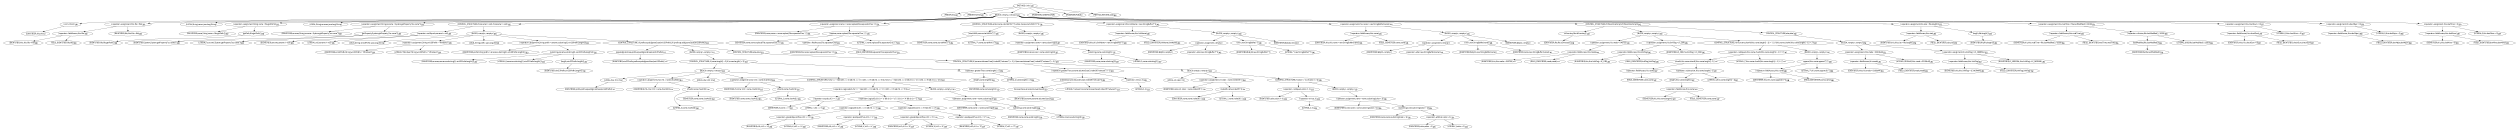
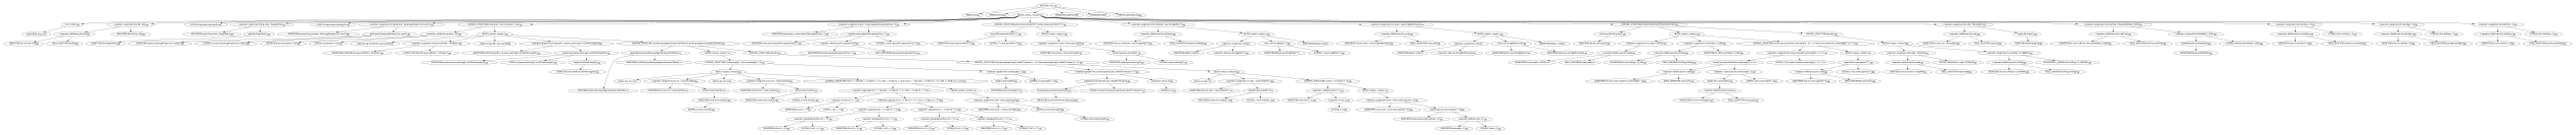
  digraph {
    fontname="IBM Plex Sans"
    node [fontname="IBM Plex Sans"]
    edge [fontname="IBM Plex Sans"]
    n1 [label=<(METHOD,&lt;init&gt;)<SUB>197</SUB>>]
    n2 [label=<(PARAM,this)<SUB>197</SUB>>]
    n3 [label=<(PARAM,File file)<SUB>197</SUB>>]
    n4 [label=<(BLOCK,&lt;empty&gt;,&lt;empty&gt;)<SUB>197</SUB>>]
    n5 [label=<(MODIFIER,CONSTRUCTOR)>]
    n6 [label=<(MODIFIER,PUBLIC)>]
    n7 [label=<(METHOD_RETURN,void)<SUB>260</SUB>>]
    n8 [label=<(&lt;init&gt;,this();)<SUB>198</SUB>>]
    n9 [label=<(&lt;operator&gt;.assignment,this.file = file)<SUB>200</SUB>>]
    n10 [label=<(LOCAL,String name: java.lang.String)>]
    n11 [label=<(&lt;operator&gt;.assignment,String name = file.getPath())<SUB>202</SUB>>]
    n12 [label=<(LOCAL,String osname: java.lang.String)>]
    n13 [label=<(&lt;operator&gt;.assignment,String osname = System.getProperty(&quot;os.name&quot;))<SUB>203</SUB>>]
    n14 [label=<(CONTROL_STRUCTURE,if (osname != null),if (osname != null))<SUB>205</SUB>>]
    n15 [label=<(&lt;operator&gt;.assignment,name = name.replace(File.separatorChar, '/'))<SUB>231</SUB>>]
    n16 [label=<(CONTROL_STRUCTURE,while (name.startsWith(&quot;/&quot;)),while (name.startsWith(&quot;/&quot;)))<SUB>236</SUB>>]
    n17 [label=<(&lt;operator&gt;.assignment,this.linkName = new StringBuffer(&quot;&quot;))<SUB>240</SUB>>]
    n18 [label=<(&lt;operator&gt;.assignment,this.name = new StringBuffer(name))<SUB>241</SUB>>]
    n19 [label=<(CONTROL_STRUCTURE,if (file.isDirectory()),if (file.isDirectory()))<SUB>243</SUB>>]
    n20 [label=<(&lt;operator&gt;.assignment,this.size = file.length())<SUB>255</SUB>>]
    n21 [label=<(&lt;operator&gt;.assignment,this.modTime = file.lastModified() / 1000)<SUB>256</SUB>>]
    n22 [label=<(&lt;operator&gt;.assignment,this.checkSum = 0)<SUB>257</SUB>>]
    n23 [label=<(&lt;operator&gt;.assignment,this.devMajor = 0)<SUB>258</SUB>>]
    n24 [label=<(&lt;operator&gt;.assignment,this.devMinor = 0)<SUB>259</SUB>>]
    n25 [label=<(IDENTIFIER,this,this();)>]
    n26 [label=<(&lt;operator&gt;.fieldAccess,this.file)<SUB>200</SUB>>]
    n27 [label=<(IDENTIFIER,file,this.file = file)<SUB>200</SUB>>]
    n28 [label=<(IDENTIFIER,name,String name = file.getPath())<SUB>202</SUB>>]
    n29 [label=<(getPath,file.getPath())<SUB>202</SUB>>]
    n30 [label=<(IDENTIFIER,osname,String osname = System.getProperty(&quot;os.name&quot;))<SUB>203</SUB>>]
    n31 [label=<(getProperty,System.getProperty(&quot;os.name&quot;))<SUB>203</SUB>>]
    n32 [label=<(&lt;operator&gt;.notEquals,osname != null)<SUB>205</SUB>>]
    n33 [label=<(BLOCK,&lt;empty&gt;,&lt;empty&gt;)<SUB>205</SUB>>]
    n34 [label=<(IDENTIFIER,name,name = name.replace(File.separatorChar, '/'))<SUB>231</SUB>>]
    n35 [label=<(replace,name.replace(File.separatorChar, '/'))<SUB>231</SUB>>]
    n36 [label=<(startsWith,name.startsWith(&quot;/&quot;))<SUB>236</SUB>>]
    n37 [label=<(BLOCK,&lt;empty&gt;,&lt;empty&gt;)<SUB>236</SUB>>]
    n38 [label=<(&lt;operator&gt;.fieldAccess,this.linkName)<SUB>240</SUB>>]
    n39 [label=<(BLOCK,&lt;empty&gt;,&lt;empty&gt;)<SUB>240</SUB>>]
    n40 [label=<(&lt;operator&gt;.fieldAccess,this.name)<SUB>241</SUB>>]
    n41 [label=<(BLOCK,&lt;empty&gt;,&lt;empty&gt;)<SUB>241</SUB>>]
    n42 [label=<(isDirectory,file.isDirectory())<SUB>243</SUB>>]
    n43 [label=<(BLOCK,&lt;empty&gt;,&lt;empty&gt;)<SUB>243</SUB>>]
    n44 [label=<(CONTROL_STRUCTURE,else,else)<SUB>250</SUB>>]
    n45 [label=<(&lt;operator&gt;.fieldAccess,this.size)<SUB>255</SUB>>]
    n46 [label=<(length,file.length())<SUB>255</SUB>>]
    n47 [label=<(&lt;operator&gt;.fieldAccess,this.modTime)<SUB>256</SUB>>]
    n48 [label=<(&lt;operator&gt;.division,file.lastModified() / 1000)<SUB>256</SUB>>]
    n49 [label=<(&lt;operator&gt;.fieldAccess,this.checkSum)<SUB>257</SUB>>]
    n50 [label=<(LITERAL,0,this.checkSum = 0)<SUB>257</SUB>>]
    n51 [label=<(&lt;operator&gt;.fieldAccess,this.devMajor)<SUB>258</SUB>>]
    n52 [label=<(LITERAL,0,this.devMajor = 0)<SUB>258</SUB>>]
    n53 [label=<(&lt;operator&gt;.fieldAccess,this.devMinor)<SUB>259</SUB>>]
    n54 [label=<(LITERAL,0,this.devMinor = 0)<SUB>259</SUB>>]
    n55 [label=<(IDENTIFIER,this,this.file = file)<SUB>200</SUB>>]
    n56 [label=<(FIELD_IDENTIFIER,file,file)<SUB>200</SUB>>]
    n57 [label=<(IDENTIFIER,file,file.getPath())<SUB>202</SUB>>]
    n58 [label=<(IDENTIFIER,System,System.getProperty(&quot;os.name&quot;))<SUB>203</SUB>>]
    n59 [label=<(LITERAL,&quot;os.name&quot;,System.getProperty(&quot;os.name&quot;))<SUB>203</SUB>>]
    n60 [label=<(IDENTIFIER,osname,osname != null)<SUB>205</SUB>>]
    n61 [label=<(LITERAL,null,osname != null)<SUB>205</SUB>>]
    n62 [label=<(LOCAL,String win32Prefix: java.lang.String)>]
    n63 [label=<(&lt;operator&gt;.assignment,String win32Prefix = &quot;Windows&quot;)<SUB>209</SUB>>]
    n64 [label=<(LOCAL,String prefix: java.lang.String)>]
    n65 [label=<(&lt;operator&gt;.assignment,String prefix = osname.substring(0, win32Prefix.length()))<SUB>210</SUB>>]
    n66 [label=<(CONTROL_STRUCTURE,if (prefix.equalsIgnoreCase(win32Prefix)),if (prefix.equalsIgnoreCase(win32Prefix)))<SUB>212</SUB>>]
    n67 [label=<(IDENTIFIER,win32Prefix,String win32Prefix = &quot;Windows&quot;)<SUB>209</SUB>>]
    n68 [label=<(LITERAL,&quot;Windows&quot;,String win32Prefix = &quot;Windows&quot;)<SUB>209</SUB>>]
    n69 [label=<(IDENTIFIER,prefix,String prefix = osname.substring(0, win32Prefix.length()))<SUB>210</SUB>>]
    n70 [label=<(substring,osname.substring(0, win32Prefix.length()))<SUB>210</SUB>>]
    n71 [label=<(equalsIgnoreCase,prefix.equalsIgnoreCase(win32Prefix))<SUB>212</SUB>>]
    n72 [label=<(BLOCK,&lt;empty&gt;,&lt;empty&gt;)<SUB>212</SUB>>]
    n73 [label=<(CONTROL_STRUCTURE,else,else)<SUB>223</SUB>>]
    n74 [label=<(IDENTIFIER,osname,osname.substring(0, win32Prefix.length()))<SUB>210</SUB>>]
    n75 [label=<(LITERAL,0,osname.substring(0, win32Prefix.length()))<SUB>210</SUB>>]
    n76 [label=<(length,win32Prefix.length())<SUB>210</SUB>>]
    n77 [label=<(IDENTIFIER,win32Prefix,win32Prefix.length())<SUB>210</SUB>>]
    n78 [label=<(IDENTIFIER,prefix,prefix.equalsIgnoreCase(win32Prefix))<SUB>212</SUB>>]
    n79 [label=<(IDENTIFIER,win32Prefix,prefix.equalsIgnoreCase(win32Prefix))<SUB>212</SUB>>]
    n80 [label=<(CONTROL_STRUCTURE,if (name.length() &gt; 2),if (name.length() &gt; 2))<SUB>213</SUB>>]
    n81 [label=<(CONTROL_STRUCTURE,if (osname.toLowerCase().indexOf(&quot;netware&quot;) &gt; -1),if (osname.toLowerCase().indexOf(&quot;netware&quot;) &gt; -1))<SUB>223</SUB>>]
    n82 [label=<(&lt;operator&gt;.greaterThan,name.length() &gt; 2)<SUB>213</SUB>>]
    n83 [label=<(BLOCK,&lt;empty&gt;,&lt;empty&gt;)<SUB>213</SUB>>]
    n84 [label=<(length,name.length())<SUB>213</SUB>>]
    n85 [label=<(LITERAL,2,name.length() &gt; 2)<SUB>213</SUB>>]
    n86 [label=<(LOCAL,char ch1: char)>]
    n87 [label=<(&lt;operator&gt;.assignment,char ch1 = name.charAt(0))<SUB>214</SUB>>]
    n88 [label=<(LOCAL,char ch2: char)>]
    n89 [label=<(&lt;operator&gt;.assignment,char ch2 = name.charAt(1))<SUB>215</SUB>>]
    n90 [label=<(CONTROL_STRUCTURE,if (ch2 == ':' &amp;&amp; ((ch1 &gt;= 'a' &amp;&amp; ch1 &lt;= 'z') || (ch1 &gt;= 'A' &amp;&amp; ch1 &lt;= 'Z'))),if (ch2 == ':' &amp;&amp; ((ch1 &gt;= 'a' &amp;&amp; ch1 &lt;= 'z') || (ch1 &gt;= 'A' &amp;&amp; ch1 &lt;= 'Z'))))<SUB>217</SUB>>]
    n91 [label=<(IDENTIFIER,name,name.length())<SUB>213</SUB>>]
    n92 [label=<(IDENTIFIER,ch1,char ch1 = name.charAt(0))<SUB>214</SUB>>]
    n93 [label=<(charAt,name.charAt(0))<SUB>214</SUB>>]
    n94 [label=<(IDENTIFIER,ch2,char ch2 = name.charAt(1))<SUB>215</SUB>>]
    n95 [label=<(charAt,name.charAt(1))<SUB>215</SUB>>]
    n96 [label=<(&lt;operator&gt;.logicalAnd,ch2 == ':' &amp;&amp; ((ch1 &gt;= 'a' &amp;&amp; ch1 &lt;= 'z') || (ch1 &gt;= 'A' &amp;&amp; ch1 &lt;= 'Z')))<SUB>217</SUB>>]
    n97 [label=<(BLOCK,&lt;empty&gt;,&lt;empty&gt;)<SUB>219</SUB>>]
    n98 [label=<(IDENTIFIER,name,name.charAt(0))<SUB>214</SUB>>]
    n99 [label=<(LITERAL,0,name.charAt(0))<SUB>214</SUB>>]
    n100 [label=<(IDENTIFIER,name,name.charAt(1))<SUB>215</SUB>>]
    n101 [label=<(LITERAL,1,name.charAt(1))<SUB>215</SUB>>]
    n102 [label=<(&lt;operator&gt;.equals,ch2 == ':')<SUB>217</SUB>>]
    n103 [label=<(&lt;operator&gt;.logicalOr,(ch1 &gt;= 'a' &amp;&amp; ch1 &lt;= 'z') || (ch1 &gt;= 'A' &amp;&amp; ch1 &lt;= 'Z'))<SUB>218</SUB>>]
    n104 [label=<(&lt;operator&gt;.assignment,name = name.substring(2))<SUB>220</SUB>>]
    n105 [label=<(IDENTIFIER,ch2,ch2 == ':')<SUB>217</SUB>>]
    n106 [label=<(LITERAL,':',ch2 == ':')<SUB>217</SUB>>]
    n107 [label=<(&lt;operator&gt;.logicalAnd,ch1 &gt;= 'a' &amp;&amp; ch1 &lt;= 'z')<SUB>218</SUB>>]
    n108 [label=<(&lt;operator&gt;.logicalAnd,ch1 &gt;= 'A' &amp;&amp; ch1 &lt;= 'Z')<SUB>219</SUB>>]
    n109 [label=<(&lt;operator&gt;.greaterEqualsThan,ch1 &gt;= 'a')<SUB>218</SUB>>]
    n110 [label=<(&lt;operator&gt;.lessEqualsThan,ch1 &lt;= 'z')<SUB>218</SUB>>]
    n111 [label=<(&lt;operator&gt;.greaterEqualsThan,ch1 &gt;= 'A')<SUB>219</SUB>>]
    n112 [label=<(&lt;operator&gt;.lessEqualsThan,ch1 &lt;= 'Z')<SUB>219</SUB>>]
    n113 [label=<(IDENTIFIER,ch1,ch1 &gt;= 'a')<SUB>218</SUB>>]
    n114 [label=<(LITERAL,'a',ch1 &gt;= 'a')<SUB>218</SUB>>]
    n115 [label=<(IDENTIFIER,ch1,ch1 &lt;= 'z')<SUB>218</SUB>>]
    n116 [label=<(LITERAL,'z',ch1 &lt;= 'z')<SUB>218</SUB>>]
    n117 [label=<(IDENTIFIER,ch1,ch1 &gt;= 'A')<SUB>219</SUB>>]
    n118 [label=<(LITERAL,'A',ch1 &gt;= 'A')<SUB>219</SUB>>]
    n119 [label=<(IDENTIFIER,ch1,ch1 &lt;= 'Z')<SUB>219</SUB>>]
    n120 [label=<(LITERAL,'Z',ch1 &lt;= 'Z')<SUB>219</SUB>>]
    n121 [label=<(IDENTIFIER,name,name = name.substring(2))<SUB>220</SUB>>]
    n122 [label=<(substring,name.substring(2))<SUB>220</SUB>>]
-   n123 [label=<(IDENTIFIER,name,name.substring(2))<SUB>220</SUB>>]
    n124 [label=<(LITERAL,2,name.substring(2))<SUB>220</SUB>>]
    n125 [label=<(&lt;operator&gt;.greaterThan,osname.toLowerCase().indexOf(&quot;netware&quot;) &gt; -1)<SUB>223</SUB>>]
    n126 [label=<(BLOCK,&lt;empty&gt;,&lt;empty&gt;)<SUB>223</SUB>>]
    n127 [label=<(indexOf,osname.toLowerCase().indexOf(&quot;netware&quot;))<SUB>223</SUB>>]
    n128 [label=<(&lt;operator&gt;.minus,-1)<SUB>223</SUB>>]
    n129 [label=<(LOCAL,int colon: int)>]
    n130 [label=<(&lt;operator&gt;.assignment,int colon = name.indexOf(':'))<SUB>224</SUB>>]
    n131 [label=<(CONTROL_STRUCTURE,if (colon != -1),if (colon != -1))<SUB>225</SUB>>]
    n132 [label=<(toLowerCase,osname.toLowerCase())<SUB>223</SUB>>]
    n133 [label=<(LITERAL,&quot;netware&quot;,osname.toLowerCase().indexOf(&quot;netware&quot;))<SUB>223</SUB>>]
    n134 [label=<(LITERAL,1,-1)<SUB>223</SUB>>]
    n135 [label=<(IDENTIFIER,osname,osname.toLowerCase())<SUB>223</SUB>>]
    n136 [label=<(IDENTIFIER,colon,int colon = name.indexOf(':'))<SUB>224</SUB>>]
    n137 [label=<(indexOf,name.indexOf(':'))<SUB>224</SUB>>]
    n138 [label=<(&lt;operator&gt;.notEquals,colon != -1)<SUB>225</SUB>>]
    n139 [label=<(BLOCK,&lt;empty&gt;,&lt;empty&gt;)<SUB>225</SUB>>]
    n140 [label=<(IDENTIFIER,name,name.indexOf(':'))<SUB>224</SUB>>]
    n141 [label=<(LITERAL,':',name.indexOf(':'))<SUB>224</SUB>>]
    n142 [label=<(IDENTIFIER,colon,colon != -1)<SUB>225</SUB>>]
    n143 [label=<(&lt;operator&gt;.minus,-1)<SUB>225</SUB>>]
    n144 [label=<(&lt;operator&gt;.assignment,name = name.substring(colon + 1))<SUB>226</SUB>>]
    n145 [label=<(LITERAL,1,-1)<SUB>225</SUB>>]
    n146 [label=<(IDENTIFIER,name,name = name.substring(colon + 1))<SUB>226</SUB>>]
    n147 [label=<(substring,name.substring(colon + 1))<SUB>226</SUB>>]
    n148 [label=<(IDENTIFIER,name,name.substring(colon + 1))<SUB>226</SUB>>]
    n149 [label=<(&lt;operator&gt;.addition,colon + 1)<SUB>226</SUB>>]
    n150 [label=<(IDENTIFIER,colon,colon + 1)<SUB>226</SUB>>]
    n151 [label=<(LITERAL,1,colon + 1)<SUB>226</SUB>>]
    n152 [label=<(IDENTIFIER,name,name.replace(File.separatorChar, '/'))<SUB>231</SUB>>]
    n153 [label=<(&lt;operator&gt;.fieldAccess,File.separatorChar)<SUB>231</SUB>>]
    n154 [label=<(LITERAL,'/',name.replace(File.separatorChar, '/'))<SUB>231</SUB>>]
    n155 [label=<(IDENTIFIER,File,name.replace(File.separatorChar, '/'))<SUB>231</SUB>>]
    n156 [label=<(FIELD_IDENTIFIER,separatorChar,separatorChar)<SUB>231</SUB>>]
    n157 [label=<(IDENTIFIER,name,name.startsWith(&quot;/&quot;))<SUB>236</SUB>>]
    n158 [label=<(LITERAL,&quot;/&quot;,name.startsWith(&quot;/&quot;))<SUB>236</SUB>>]
    n159 [label=<(&lt;operator&gt;.assignment,name = name.substring(1))<SUB>237</SUB>>]
    n160 [label=<(IDENTIFIER,name,name = name.substring(1))<SUB>237</SUB>>]
    n161 [label=<(substring,name.substring(1))<SUB>237</SUB>>]
    n162 [label=<(IDENTIFIER,name,name.substring(1))<SUB>237</SUB>>]
    n163 [label=<(LITERAL,1,name.substring(1))<SUB>237</SUB>>]
    n164 [label=<(IDENTIFIER,this,this.linkName = new StringBuffer(&quot;&quot;))<SUB>240</SUB>>]
    n165 [label=<(FIELD_IDENTIFIER,linkName,linkName)<SUB>240</SUB>>]
    n166 [label=<(&lt;operator&gt;.assignment,&lt;empty&gt;)>]
    n167 [label=<(&lt;init&gt;,new StringBuffer(&quot;&quot;))<SUB>240</SUB>>]
    n168 [label=<(IDENTIFIER,$obj10,&lt;empty&gt;)>]
    n169 [label=<(IDENTIFIER,$obj10,&lt;empty&gt;)>]
    n170 [label=<(&lt;operator&gt;.alloc,new StringBuffer(&quot;&quot;))<SUB>240</SUB>>]
    n171 [label=<(IDENTIFIER,$obj10,new StringBuffer(&quot;&quot;))>]
    n172 [label=<(LITERAL,&quot;&quot;,new StringBuffer(&quot;&quot;))<SUB>240</SUB>>]
    n173 [label=<(IDENTIFIER,this,this.name = new StringBuffer(name))<SUB>241</SUB>>]
    n174 [label=<(FIELD_IDENTIFIER,name,name)<SUB>241</SUB>>]
    n175 [label=<(&lt;operator&gt;.assignment,&lt;empty&gt;)>]
    n176 [label=<(&lt;init&gt;,new StringBuffer(name))<SUB>241</SUB>>]
    n177 [label=<(IDENTIFIER,$obj11,&lt;empty&gt;)>]
    n178 [label=<(IDENTIFIER,$obj11,&lt;empty&gt;)>]
    n179 [label=<(&lt;operator&gt;.alloc,new StringBuffer(name))<SUB>241</SUB>>]
    n180 [label=<(IDENTIFIER,$obj11,new StringBuffer(name))>]
    n181 [label=<(IDENTIFIER,name,new StringBuffer(name))<SUB>241</SUB>>]
    n182 [label=<(IDENTIFIER,file,file.isDirectory())<SUB>243</SUB>>]
    n183 [label=<(&lt;operator&gt;.assignment,this.mode = 040755)<SUB>244</SUB>>]
    n184 [label=<(&lt;operator&gt;.assignment,this.linkFlag = LF_DIR)<SUB>245</SUB>>]
    n185 [label=<(CONTROL_STRUCTURE,if (this.name.charAt(this.name.length() - 1) != '/'),if (this.name.charAt(this.name.length() - 1) != '/'))<SUB>247</SUB>>]
    n186 [label=<(BLOCK,&lt;empty&gt;,&lt;empty&gt;)<SUB>250</SUB>>]
    n187 [label=<(&lt;operator&gt;.fieldAccess,this.mode)<SUB>244</SUB>>]
    n188 [label=<(&lt;operator&gt;.fieldAccess,this.linkFlag)<SUB>245</SUB>>]
    n189 [label=<(IDENTIFIER,LF_DIR,this.linkFlag = LF_DIR)<SUB>245</SUB>>]
    n190 [label=<(&lt;operator&gt;.notEquals,this.name.charAt(this.name.length() - 1) != '/')<SUB>247</SUB>>]
    n191 [label=<(BLOCK,&lt;empty&gt;,&lt;empty&gt;)<SUB>247</SUB>>]
    n192 [label=<(IDENTIFIER,this,this.mode = 040755)<SUB>244</SUB>>]
    n193 [label=<(FIELD_IDENTIFIER,mode,mode)<SUB>244</SUB>>]
    n194 [label=<(IDENTIFIER,this,this.linkFlag = LF_DIR)<SUB>245</SUB>>]
    n195 [label=<(FIELD_IDENTIFIER,linkFlag,linkFlag)<SUB>245</SUB>>]
    n196 [label=<(charAt,this.name.charAt(this.name.length() - 1))<SUB>247</SUB>>]
    n197 [label=<(LITERAL,'/',this.name.charAt(this.name.length() - 1) != '/')<SUB>247</SUB>>]
    n198 [label=<(append,this.name.append(&quot;/&quot;))<SUB>248</SUB>>]
    n199 [label=<(&lt;operator&gt;.fieldAccess,this.name)<SUB>247</SUB>>]
    n200 [label=<(&lt;operator&gt;.subtraction,this.name.length() - 1)<SUB>247</SUB>>]
+   n201 [label=<(IDENTIFIER,this,this.name.charAt(this.name.length() - 1))<SUB>247</SUB>>]
    n202 [label=<(FIELD_IDENTIFIER,name,name)<SUB>247</SUB>>]
    n203 [label=<(length,this.name.length())<SUB>247</SUB>>]
    n204 [label=<(LITERAL,1,this.name.length() - 1)<SUB>247</SUB>>]
    n205 [label=<(&lt;operator&gt;.fieldAccess,this.name)<SUB>247</SUB>>]
    n206 [label=<(IDENTIFIER,this,this.name.length())<SUB>247</SUB>>]
    n207 [label=<(FIELD_IDENTIFIER,name,name)<SUB>247</SUB>>]
    n208 [label=<(&lt;operator&gt;.fieldAccess,this.name)<SUB>248</SUB>>]
    n209 [label=<(LITERAL,&quot;/&quot;,this.name.append(&quot;/&quot;))<SUB>248</SUB>>]
    n210 [label=<(IDENTIFIER,this,this.name.append(&quot;/&quot;))<SUB>248</SUB>>]
    n211 [label=<(FIELD_IDENTIFIER,name,name)<SUB>248</SUB>>]
    n212 [label=<(&lt;operator&gt;.assignment,this.mode = 0100644)<SUB>251</SUB>>]
    n213 [label=<(&lt;operator&gt;.assignment,this.linkFlag = LF_NORMAL)<SUB>252</SUB>>]
    n214 [label=<(&lt;operator&gt;.fieldAccess,this.mode)<SUB>251</SUB>>]
    n215 [label=<(LITERAL,0100644,this.mode = 0100644)<SUB>251</SUB>>]
    n216 [label=<(&lt;operator&gt;.fieldAccess,this.linkFlag)<SUB>252</SUB>>]
    n217 [label=<(IDENTIFIER,LF_NORMAL,this.linkFlag = LF_NORMAL)<SUB>252</SUB>>]
    n218 [label=<(IDENTIFIER,this,this.mode = 0100644)<SUB>251</SUB>>]
    n219 [label=<(FIELD_IDENTIFIER,mode,mode)<SUB>251</SUB>>]
    n220 [label=<(IDENTIFIER,this,this.linkFlag = LF_NORMAL)<SUB>252</SUB>>]
    n221 [label=<(FIELD_IDENTIFIER,linkFlag,linkFlag)<SUB>252</SUB>>]
    n222 [label=<(IDENTIFIER,this,this.size = file.length())<SUB>255</SUB>>]
    n223 [label=<(FIELD_IDENTIFIER,size,size)<SUB>257</SUB>>]
    n224 [label=<(IDENTIFIER,file,file.length())<SUB>255</SUB>>]
    n225 [label=<(IDENTIFIER,this,this.modTime = file.lastModified() / 1000)<SUB>256</SUB>>]
    n226 [label=<(FIELD_IDENTIFIER,modTime,modTime)<SUB>256</SUB>>]
    n227 [label=<(lastModified,file.lastModified())<SUB>256</SUB>>]
    n228 [label=<(LITERAL,1000,file.lastModified() / 1000)<SUB>256</SUB>>]
    n229 [label=<(IDENTIFIER,file,file.lastModified())<SUB>256</SUB>>]
    n230 [label=<(IDENTIFIER,this,this.checkSum = 0)<SUB>257</SUB>>]
    n231 [label=<(FIELD_IDENTIFIER,checkSum,checkSum)<SUB>257</SUB>>]
+   n232 [label=<(IDENTIFIER,this,this.devMajor = 0)<SUB>258</SUB>>]
    n233 [label=<(FIELD_IDENTIFIER,devMajor,devMajor)<SUB>258</SUB>>]
    n234 [label=<(IDENTIFIER,this,this.devMinor = 0)<SUB>259</SUB>>]
    n235 [label=<(FIELD_IDENTIFIER,devMinor,devMinor)<SUB>259</SUB>>]
    n1 -> n2
    n1 -> n3
    n1 -> n4
    n1 -> n5
    n1 -> n6
    n1 -> n7
    n4 -> n8
    n4 -> n9
    n4 -> n10
    n4 -> n11
    n4 -> n12
    n4 -> n13
    n4 -> n14
    n4 -> n15
    n4 -> n16
    n4 -> n17
    n4 -> n18
    n4 -> n19
    n4 -> n20
    n4 -> n21
    n4 -> n22
    n4 -> n23
    n4 -> n24
    n8 -> n25
    n9 -> n26
    n9 -> n27
    n11 -> n28
    n11 -> n29
    n13 -> n30
    n13 -> n31
    n14 -> n32
    n14 -> n33
    n15 -> n34
    n15 -> n35
    n16 -> n36
    n16 -> n37
    n17 -> n38
    n17 -> n39
    n18 -> n40
    n18 -> n41
    n19 -> n42
    n19 -> n43
    n19 -> n44
    n20 -> n45
    n20 -> n46
    n21 -> n47
    n21 -> n48
    n22 -> n49
    n22 -> n50
    n23 -> n51
    n23 -> n52
    n24 -> n53
    n24 -> n54
    n26 -> n55
    n26 -> n56
    n29 -> n57
    n31 -> n58
    n31 -> n59
    n32 -> n60
    n32 -> n61
    n33 -> n62
    n33 -> n63
    n33 -> n64
    n33 -> n65
    n33 -> n66
    n35 -> n152
    n35 -> n153
    n35 -> n154
    n36 -> n157
    n36 -> n158
    n37 -> n159
    n38 -> n164
    n38 -> n165
    n39 -> n166
    n39 -> n167
    n39 -> n168
    n40 -> n173
    n40 -> n174
    n41 -> n175
    n41 -> n176
    n41 -> n177
    n42 -> n182
    n43 -> n183
    n43 -> n184
    n43 -> n185
    n44 -> n186
    n45 -> n222
    n45 -> n223
    n46 -> n224
    n47 -> n225
    n47 -> n226
    n48 -> n227
    n48 -> n228
    n49 -> n230
    n49 -> n231
+   n51 -> n232
    n51 -> n233
    n53 -> n234
    n53 -> n235
    n63 -> n67
    n63 -> n68
    n65 -> n69
    n65 -> n70
    n66 -> n71
    n66 -> n72
    n66 -> n73
    n70 -> n74
    n70 -> n75
    n70 -> n76
-   n86 -> n78
+   n71 -> n78
    n71 -> n79
    n72 -> n80
    n73 -> n81
    n76 -> n77
    n80 -> n82
    n80 -> n83
    n81 -> n125
    n81 -> n126
    n82 -> n84
    n82 -> n85
    n83 -> n86
    n83 -> n87
    n83 -> n88
    n83 -> n89
    n83 -> n90
    n84 -> n91
    n87 -> n92
    n87 -> n93
    n89 -> n94
    n89 -> n95
    n90 -> n96
    n90 -> n97
    n93 -> n98
-   n93 -> n99
+   n98 -> n99
    n95 -> n100
    n95 -> n101
    n96 -> n102
    n96 -> n103
    n97 -> n104
    n102 -> n105
    n102 -> n106
    n103 -> n107
    n103 -> n108
    n104 -> n121
    n104 -> n122
    n107 -> n109
    n107 -> n110
    n108 -> n111
    n108 -> n112
    n109 -> n113
    n109 -> n114
    n110 -> n115
    n110 -> n116
    n111 -> n117
    n111 -> n118
    n112 -> n119
    n112 -> n120
-   n122 -> n123
    n122 -> n124
    n125 -> n127
    n125 -> n128
    n126 -> n129
    n126 -> n130
    n126 -> n131
    n127 -> n132
    n127 -> n133
    n128 -> n134
    n130 -> n136
    n130 -> n137
    n131 -> n138
    n131 -> n139
    n132 -> n135
    n137 -> n140
    n137 -> n141
    n138 -> n142
    n138 -> n143
    n139 -> n144
    n143 -> n145
    n144 -> n146
    n144 -> n147
    n147 -> n148
    n147 -> n149
    n149 -> n150
    n149 -> n151
    n153 -> n155
    n153 -> n156
    n159 -> n160
    n159 -> n161
    n161 -> n162
    n161 -> n163
    n166 -> n169
    n166 -> n170
    n167 -> n171
    n167 -> n172
    n175 -> n178
    n175 -> n179
    n176 -> n180
    n176 -> n181
    n183 -> n187
    n184 -> n188
    n184 -> n189
    n185 -> n190
    n185 -> n191
    n186 -> n212
    n186 -> n213
    n187 -> n192
    n187 -> n193
    n188 -> n194
    n188 -> n195
    n190 -> n196
    n190 -> n197
    n191 -> n198
    n196 -> n199
    n196 -> n200
    n198 -> n208
    n198 -> n209
+   n199 -> n201
    n199 -> n202
    n200 -> n203
    n200 -> n204
    n203 -> n205
    n205 -> n206
    n205 -> n207
    n208 -> n210
    n208 -> n211
    n212 -> n214
    n212 -> n215
    n213 -> n216
    n213 -> n217
    n214 -> n218
    n214 -> n219
    n216 -> n220
    n216 -> n221
    n227 -> n229
  }
